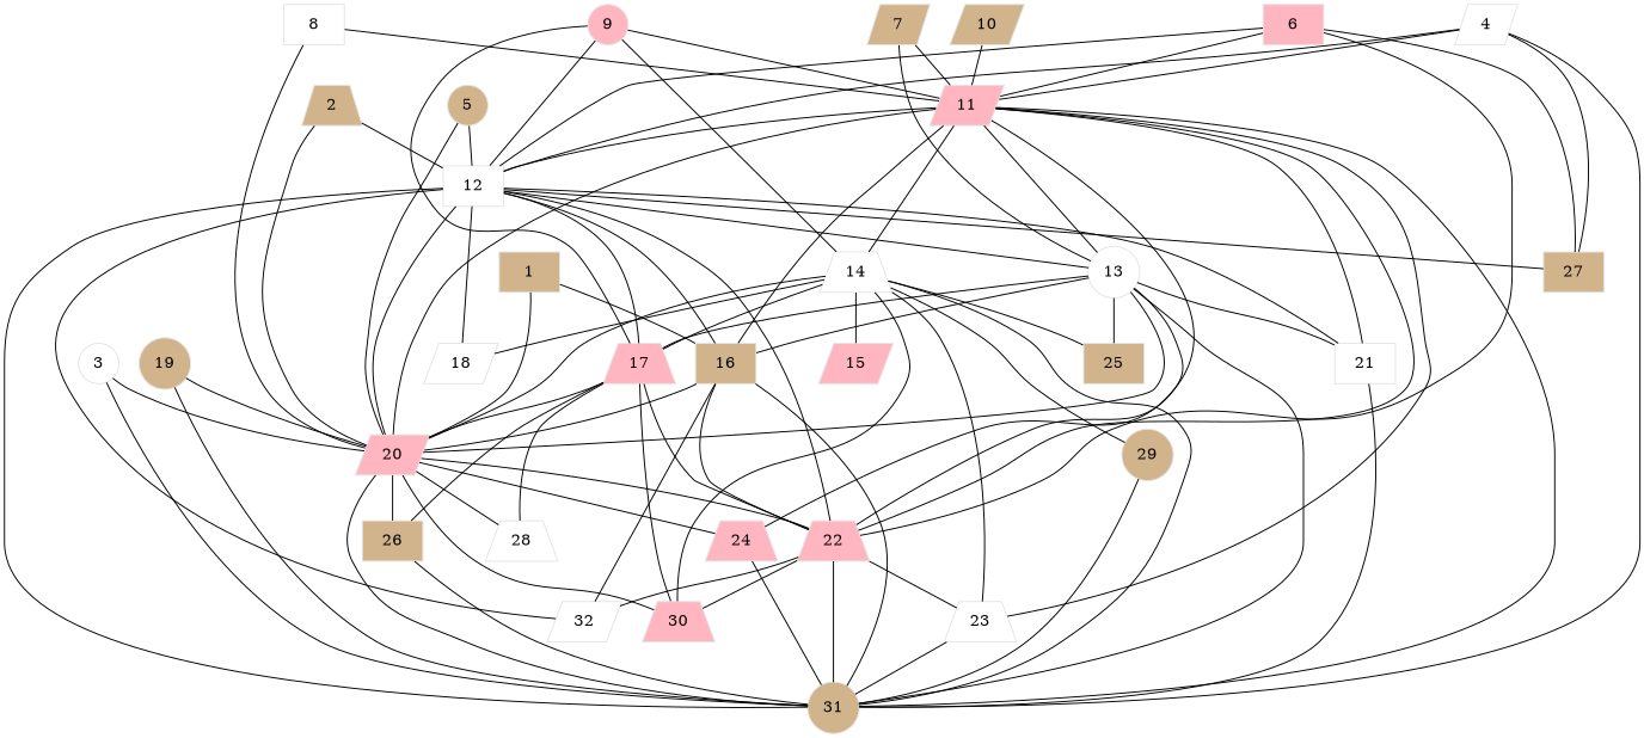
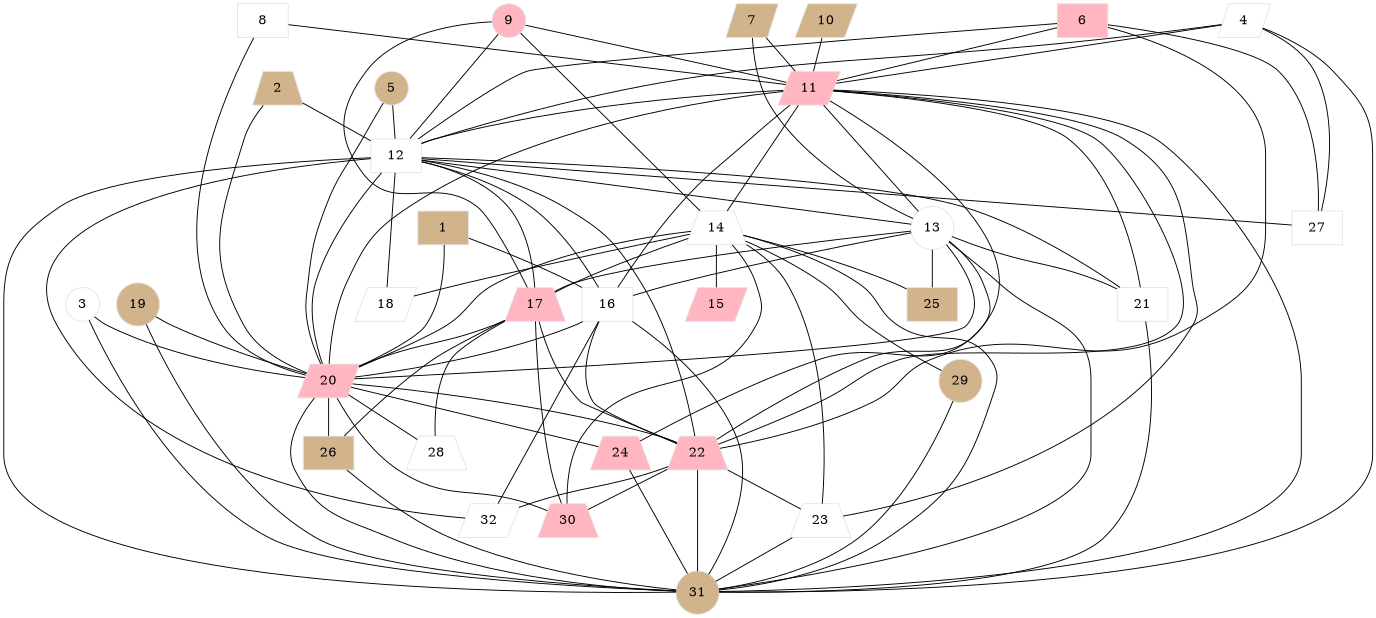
  graph {
    node [color=gray90 fillcolor=white shape=box style=filled]
    edge [weight=1.0]
    1 [fillcolor=tan]
-   16 [fillcolor=tan]
+   16
    20 [fillcolor=lightpink shape=parallelogram]
    31 [fillcolor=tan shape=circle]
    22 [fillcolor=lightpink shape=trapezium]
    32 [shape=parallelogram]
    24 [fillcolor=lightpink shape=trapezium]
    30 [fillcolor=lightpink shape=trapezium]
    26 [fillcolor=tan]
    28 [shape=trapezium]
    2 [fillcolor=tan shape=trapezium]
    12
-   27 [fillcolor=tan]
+   27
    13 [shape=circle]
    17 [fillcolor=lightpink shape=trapezium]
    21
    18 [shape=parallelogram]
    3 [shape=circle]
    4 [shape=parallelogram]
    11 [fillcolor=lightpink shape=parallelogram]
    14 [shape=trapezium]
    23 [shape=trapezium]
    5 [fillcolor=tan shape=circle]
    6 [fillcolor=lightpink]
    7 [fillcolor=tan shape=parallelogram]
    25 [fillcolor=tan]
    8
    9 [fillcolor=lightpink shape=circle]
    15 [fillcolor=lightpink shape=parallelogram]
    29 [fillcolor=tan shape=circle]
    10 [fillcolor=tan shape=parallelogram]
    19 [fillcolor=tan shape=circle]
    1 -- 16
    1 -- 20
    16 -- 20 [weight=3.0]
    16 -- 31
    16 -- 22
    16 -- 32 [weight=2.0]
    20 -- 31 [weight=2.0]
    20 -- 22 [weight=2.0]
    20 -- 24
    20 -- 30
    20 -- 26 [weight=2.0]
    20 -- 28
    22 -- 31 [weight=2.0]
    22 -- 32
    22 -- 30
    22 -- 23
    24 -- 31
    26 -- 31
    2 -- 20
    2 -- 12
    12 -- 16 [weight=3.0]
    12 -- 20 [weight=7.0]
    12 -- 31 [weight=3.0]
    12 -- 22 [weight=3.0]
    12 -- 32
    12 -- 27
    12 -- 13 [weight=3.0]
    12 -- 17
    12 -- 21
    12 -- 18
    13 -- 16
    13 -- 20 [weight=2.0]
    13 -- 31 [weight=2.0]
    13 -- 22
    13 -- 17
    13 -- 21
    13 -- 25 [weight=2.0]
    17 -- 20
    17 -- 22
    17 -- 30
    17 -- 26
    17 -- 28
    21 -- 31
    3 -- 20
    3 -- 31
    4 -- 31
    4 -- 12
    4 -- 27
    4 -- 11
    11 -- 16
    11 -- 20 [weight=3.0]
    11 -- 31
    11 -- 22
    11 -- 24
    11 -- 12 [weight=3.0]
    11 -- 13
    11 -- 21
    11 -- 14
    11 -- 23
    14 -- 20
    14 -- 31
    14 -- 30
    14 -- 17
    14 -- 18
    14 -- 23
    14 -- 25
    14 -- 15 [weight=2.0]
    14 -- 29
    23 -- 31
    5 -- 20
    5 -- 12
    6 -- 22
    6 -- 12
    6 -- 27
    6 -- 11
    7 -- 13
    7 -- 11
    8 -- 20
    8 -- 11
    9 -- 12
    9 -- 17
    9 -- 11
    9 -- 14
    29 -- 31
    10 -- 11
    19 -- 20
    19 -- 31
  }
